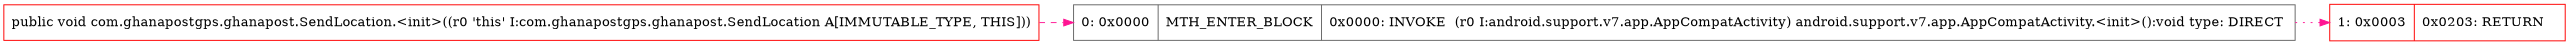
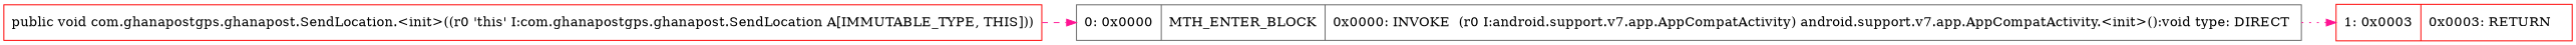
  digraph {
    rankdir=LR
    node [shape=record color=red]
    edge [color=deeppink]
    n1 [label="{0\:\ 0x0000|MTH_ENTER_BLOCK\l|0x0000: INVOKE  (r0 I:android.support.v7.app.AppCompatActivity) android.support.v7.app.AppCompatActivity.\<init\>():void type: DIRECT \l}" color=gray40]
-   n2 [label="{1\:\ 0x0003|0x0203: RETURN   \l}"]
+   n2 [label="{1\:\ 0x0003|0x0003: RETURN   \l}"]
    n3 [label="{public void com.ghanapostgps.ghanapost.SendLocation.\<init\>((r0 'this' I:com.ghanapostgps.ghanapost.SendLocation A[IMMUTABLE_TYPE, THIS])) }"]
    n1 -> n2 [style=dotted]
    n3 -> n1 [style=dashed]
  }
